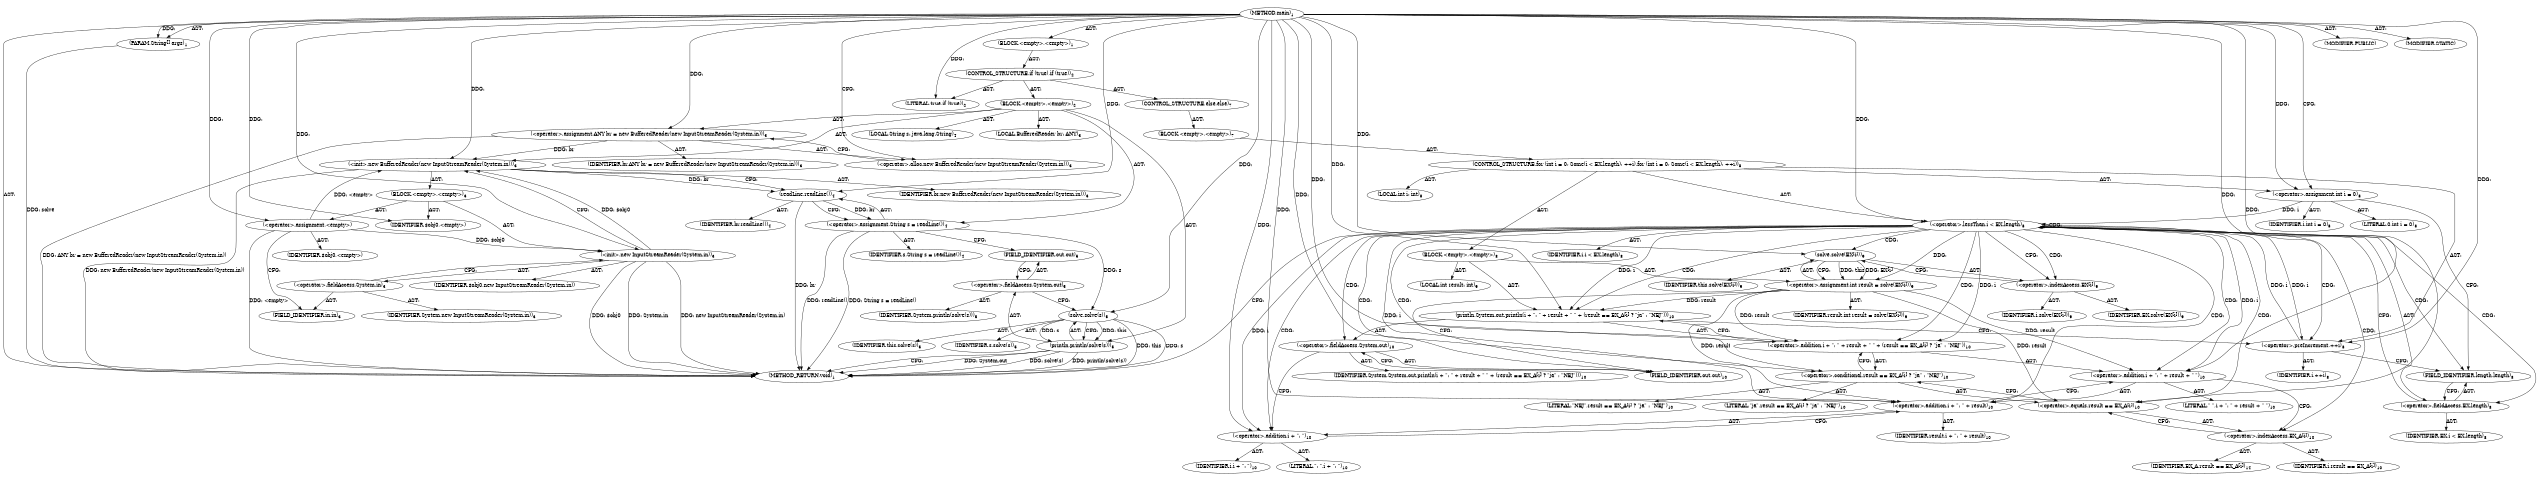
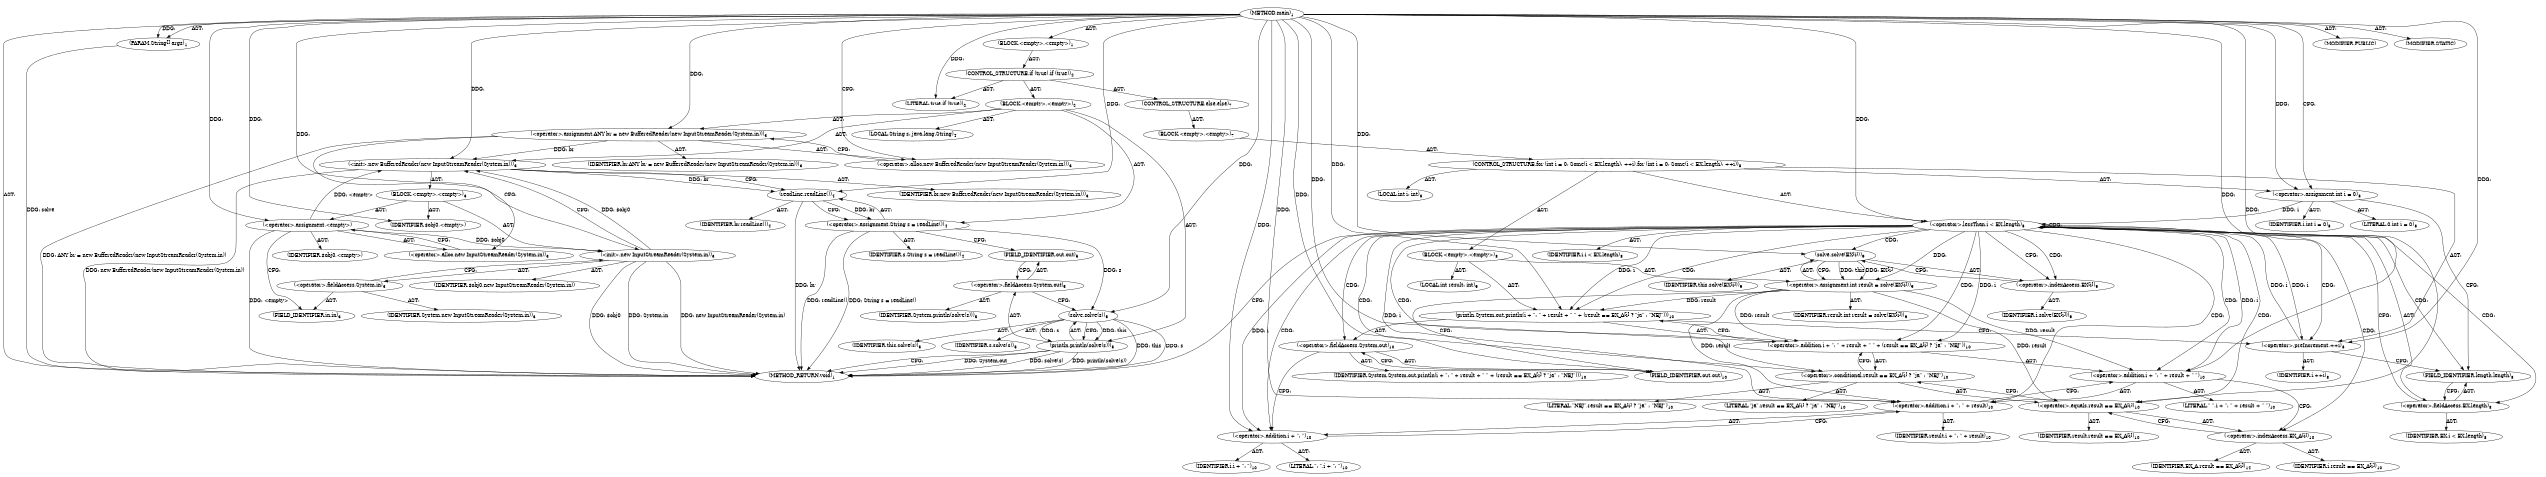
  digraph {
    n1 [label=<(METHOD,main)<SUB>1</SUB>>]
    n2 [label=<(PARAM,String[] args)<SUB>1</SUB>>]
    n3 [label=<(BLOCK,&lt;empty&gt;,&lt;empty&gt;)<SUB>1</SUB>>]
    n4 [label=<(LITERAL,true,if (true))<SUB>2</SUB>>]
    n5 [label=<(&lt;operator&gt;.assignment,ANY br = new BufferedReader(new InputStreamReader(System.in)))<SUB>3</SUB>>]
    n6 [label=<(&lt;operator&gt;.alloc,new BufferedReader(new InputStreamReader(System.in)))<SUB>3</SUB>>]
    n7 [label=<(&lt;init&gt;,new BufferedReader(new InputStreamReader(System.in)))<SUB>3</SUB>>]
    n8 [label=<(&lt;operator&gt;.assignment,&lt;empty&gt;)>]
    n9 [label=<(&lt;init&gt;,new InputStreamReader(System.in))<SUB>3</SUB>>]
    n10 [label=<(IDENTIFIER,$obj0,&lt;empty&gt;)>]
    n11 [label=<(readLine,readLine())<SUB>4</SUB>>]
    n12 [label=<(solve,solve(s))<SUB>5</SUB>>]
    n13 [label=<(&lt;operator&gt;.assignment,int i = 0)<SUB>8</SUB>>]
    n14 [label=<(&lt;operator&gt;.lessThan,i &lt; EX.length)<SUB>8</SUB>>]
    n15 [label=<(&lt;operator&gt;.preIncrement,++i)<SUB>8</SUB>>]
    n16 [label=<(solve,solve(EX[i]))<SUB>9</SUB>>]
    n17 [label=<(println,System.out.println(i + &quot;: &quot; + result + &quot; &quot; + (result == EX_A[i] ? &quot;ja&quot; : &quot;NEJ&quot;)))<SUB>10</SUB>>]
    n18 [label=<(&lt;operator&gt;.addition,i + &quot;: &quot; + result + &quot; &quot; + (result == EX_A[i] ? &quot;ja&quot; : &quot;NEJ&quot;))<SUB>10</SUB>>]
    n19 [label=<(&lt;operator&gt;.addition,i + &quot;: &quot; + result + &quot; &quot;)<SUB>10</SUB>>]
    n20 [label=<(&lt;operator&gt;.addition,i + &quot;: &quot; + result)<SUB>10</SUB>>]
    n21 [label=<(&lt;operator&gt;.addition,i + &quot;: &quot;)<SUB>10</SUB>>]
    n22 [label=<(&lt;operator&gt;.conditional,result == EX_A[i] ? &quot;ja&quot; : &quot;NEJ&quot;)<SUB>10</SUB>>]
    n23 [label=<(&lt;operator&gt;.equals,result == EX_A[i])<SUB>10</SUB>>]
    n24 [label=<(MODIFIER,PUBLIC)>]
    n25 [label=<(MODIFIER,STATIC)>]
    n26 [label=<(METHOD_RETURN,void)<SUB>1</SUB>>]
    n27 [label=<(CONTROL_STRUCTURE,if (true),if (true))<SUB>2</SUB>>]
    n28 [label=<(IDENTIFIER,br,ANY br = new BufferedReader(new InputStreamReader(System.in)))<SUB>3</SUB>>]
+   n29 [label=<(&lt;operator&gt;.alloc,new InputStreamReader(System.in))<SUB>3</SUB>>]
    n30 [label=<(IDENTIFIER,br,new BufferedReader(new InputStreamReader(System.in)))<SUB>3</SUB>>]
    n31 [label=<(BLOCK,&lt;empty&gt;,&lt;empty&gt;)<SUB>3</SUB>>]
    n32 [label=<(IDENTIFIER,$obj0,&lt;empty&gt;)>]
    n33 [label=<(FIELD_IDENTIFIER,in,in)<SUB>3</SUB>>]
    n34 [label=<(IDENTIFIER,$obj0,new InputStreamReader(System.in))>]
    n35 [label=<(&lt;operator&gt;.fieldAccess,System.in)<SUB>3</SUB>>]
    n36 [label=<(&lt;operator&gt;.assignment,String s = readLine())<SUB>4</SUB>>]
    n37 [label=<(IDENTIFIER,br,readLine())<SUB>4</SUB>>]
    n38 [label=<(println,println(solve(s)))<SUB>5</SUB>>]
    n39 [label=<(IDENTIFIER,this,solve(s))<SUB>5</SUB>>]
    n40 [label=<(IDENTIFIER,s,solve(s))<SUB>5</SUB>>]
    n41 [label=<(IDENTIFIER,i,int i = 0)<SUB>8</SUB>>]
    n42 [label=<(LITERAL,0,int i = 0)<SUB>8</SUB>>]
    n43 [label=<(FIELD_IDENTIFIER,length,length)<SUB>8</SUB>>]
    n44 [label=<(IDENTIFIER,i,i &lt; EX.length)<SUB>8</SUB>>]
    n45 [label=<(&lt;operator&gt;.fieldAccess,EX.length)<SUB>8</SUB>>]
    n46 [label=<(&lt;operator&gt;.assignment,int result = solve(EX[i]))<SUB>9</SUB>>]
    n47 [label=<(&lt;operator&gt;.indexAccess,EX[i])<SUB>9</SUB>>]
    n48 [label=<(&lt;operator&gt;.fieldAccess,System.out)<SUB>10</SUB>>]
    n49 [label=<(FIELD_IDENTIFIER,out,out)<SUB>10</SUB>>]
    n50 [label=<(&lt;operator&gt;.indexAccess,EX_A[i])<SUB>10</SUB>>]
    n51 [label=<(IDENTIFIER,i,++i)<SUB>8</SUB>>]
    n52 [label=<(IDENTIFIER,this,solve(EX[i]))<SUB>9</SUB>>]
    n53 [label=<(LITERAL,&quot; &quot;,i + &quot;: &quot; + result + &quot; &quot;)<SUB>10</SUB>>]
    n54 [label=<(IDENTIFIER,result,i + &quot;: &quot; + result)<SUB>10</SUB>>]
    n55 [label=<(IDENTIFIER,i,i + &quot;: &quot;)<SUB>10</SUB>>]
    n56 [label=<(LITERAL,&quot;: &quot;,i + &quot;: &quot;)<SUB>10</SUB>>]
    n57 [label=<(LITERAL,&quot;ja&quot;,result == EX_A[i] ? &quot;ja&quot; : &quot;NEJ&quot;)<SUB>10</SUB>>]
    n58 [label=<(LITERAL,&quot;NEJ&quot;,result == EX_A[i] ? &quot;ja&quot; : &quot;NEJ&quot;)<SUB>10</SUB>>]
+   n59 [label=<(IDENTIFIER,result,result == EX_A[i])<SUB>10</SUB>>]
    n60 [label=<(BLOCK,&lt;empty&gt;,&lt;empty&gt;)<SUB>2</SUB>>]
    n61 [label=<(CONTROL_STRUCTURE,else,else)<SUB>7</SUB>>]
-   n62 [label=<(LOCAL,BufferedReader br: ANY)<SUB>3</SUB>>]
    n63 [label=<(LOCAL,String s: java.lang.String)<SUB>4</SUB>>]
    n64 [label=<(BLOCK,&lt;empty&gt;,&lt;empty&gt;)<SUB>7</SUB>>]
    n65 [label=<(IDENTIFIER,s,String s = readLine())<SUB>4</SUB>>]
    n66 [label=<(FIELD_IDENTIFIER,out,out)<SUB>5</SUB>>]
    n67 [label=<(&lt;operator&gt;.fieldAccess,System.out)<SUB>5</SUB>>]
    n68 [label=<(IDENTIFIER,System,new InputStreamReader(System.in))<SUB>3</SUB>>]
    n69 [label=<(IDENTIFIER,System,println(solve(s)))<SUB>5</SUB>>]
    n70 [label=<(CONTROL_STRUCTURE,for (int i = 0; Some(i &lt; EX.length); ++i),for (int i = 0; Some(i &lt; EX.length); ++i))<SUB>8</SUB>>]
    n71 [label=<(LOCAL,int i: int)<SUB>8</SUB>>]
    n72 [label=<(BLOCK,&lt;empty&gt;,&lt;empty&gt;)<SUB>8</SUB>>]
    n73 [label=<(LOCAL,int result: int)<SUB>9</SUB>>]
    n74 [label=<(IDENTIFIER,EX,i &lt; EX.length)<SUB>8</SUB>>]
    n75 [label=<(IDENTIFIER,result,int result = solve(EX[i]))<SUB>9</SUB>>]
-   n76 [label=<(IDENTIFIER,EX,solve(EX[i]))<SUB>9</SUB>>]
    n77 [label=<(IDENTIFIER,i,solve(EX[i]))<SUB>9</SUB>>]
    n78 [label=<(IDENTIFIER,System,System.out.println(i + &quot;: &quot; + result + &quot; &quot; + (result == EX_A[i] ? &quot;ja&quot; : &quot;NEJ&quot;)))<SUB>10</SUB>>]
    n79 [label=<(IDENTIFIER,EX_A,result == EX_A[i])<SUB>14</SUB>>]
    n80 [label=<(IDENTIFIER,i,result == EX_A[i])<SUB>10</SUB>>]
    n1 -> n2 [label="AST: "]
    n1 -> n2 [label="DDG: "]
    n1 -> n3 [label="AST: "]
    n1 -> n4 [label="DDG: "]
    n1 -> n5 [label="DDG: "]
    n1 -> n6 [label="CFG: "]
    n1 -> n7 [label="DDG: "]
    n1 -> n8 [label="DDG: "]
    n1 -> n9 [label="DDG: "]
    n1 -> n10 [label="DDG: "]
    n1 -> n11 [label="DDG: "]
    n1 -> n12 [label="DDG: "]
    n1 -> n13 [label="CFG: "]
    n1 -> n13 [label="DDG: "]
    n1 -> n14 [label="DDG: "]
    n1 -> n15 [label="DDG: "]
    n1 -> n16 [label="DDG: "]
    n1 -> n17 [label="DDG: "]
    n1 -> n18 [label="DDG: "]
    n1 -> n19 [label="DDG: "]
    n1 -> n20 [label="DDG: "]
    n1 -> n21 [label="DDG: "]
    n1 -> n22 [label="DDG: "]
    n1 -> n23 [label="DDG: "]
    n1 -> n24 [label="AST: "]
    n1 -> n25 [label="AST: "]
    n1 -> n26 [label="AST: "]
    n2 -> n26 [label="DDG: solve"]
    n3 -> n27 [label="AST: "]
    n5 -> n6 [label="AST: "]
    n5 -> n7 [label="DDG: br"]
    n5 -> n26 [label="DDG: ANY br = new BufferedReader(new InputStreamReader(System.in))"]
    n5 -> n28 [label="AST: "]
+   n5 -> n29 [label="CFG: "]
    n6 -> n5 [label="CFG: "]
    n7 -> n11 [label="CFG: "]
    n7 -> n11 [label="DDG: br"]
    n7 -> n26 [label="DDG: new BufferedReader(new InputStreamReader(System.in))"]
    n7 -> n30 [label="AST: "]
    n7 -> n31 [label="AST: "]
    n8 -> n7 [label="DDG: &lt;empty&gt;"]
    n8 -> n9 [label="DDG: $obj0"]
    n8 -> n26 [label="DDG: &lt;empty&gt;"]
+   n8 -> n29 [label="AST: "]
    n8 -> n32 [label="AST: "]
    n8 -> n33 [label="CFG: "]
    n9 -> n7 [label="CFG: "]
    n9 -> n7 [label="DDG: $obj0"]
    n9 -> n26 [label="DDG: $obj0"]
    n9 -> n26 [label="DDG: System.in"]
    n9 -> n26 [label="DDG: new InputStreamReader(System.in)"]
    n9 -> n34 [label="AST: "]
    n9 -> n35 [label="AST: "]
    n11 -> n26 [label="DDG: br"]
    n11 -> n36 [label="CFG: "]
    n11 -> n36 [label="DDG: br"]
    n11 -> n37 [label="AST: "]
    n12 -> n26 [label="DDG: this"]
    n12 -> n26 [label="DDG: s"]
    n12 -> n38 [label="CFG: "]
    n12 -> n38 [label="DDG: this"]
    n12 -> n38 [label="DDG: s"]
    n12 -> n39 [label="AST: "]
    n12 -> n40 [label="AST: "]
    n13 -> n14 [label="DDG: i"]
    n13 -> n41 [label="AST: "]
    n13 -> n42 [label="AST: "]
    n13 -> n43 [label="CFG: "]
    n14 -> n14 [label="CDG: "]
    n14 -> n15 [label="DDG: i"]
    n14 -> n15 [label="CDG: "]
    n14 -> n16 [label="CDG: "]
    n14 -> n17 [label="DDG: i"]
    n14 -> n17 [label="CDG: "]
    n14 -> n18 [label="DDG: i"]
    n14 -> n18 [label="CDG: "]
    n14 -> n19 [label="DDG: i"]
    n14 -> n19 [label="CDG: "]
    n14 -> n20 [label="DDG: i"]
    n14 -> n20 [label="CDG: "]
    n14 -> n21 [label="DDG: i"]
    n14 -> n21 [label="CDG: "]
    n14 -> n22 [label="CDG: "]
    n14 -> n23 [label="CDG: "]
    n14 -> n26 [label="CFG: "]
    n14 -> n43 [label="CDG: "]
    n14 -> n44 [label="AST: "]
    n14 -> n45 [label="AST: "]
    n14 -> n45 [label="CDG: "]
    n14 -> n46 [label="DDG: "]
    n14 -> n47 [label="CFG: "]
    n14 -> n47 [label="CDG: "]
    n14 -> n48 [label="CDG: "]
    n14 -> n49 [label="CDG: "]
    n14 -> n50 [label="CDG: "]
    n15 -> n14 [label="DDG: i"]
    n15 -> n43 [label="CFG: "]
    n15 -> n51 [label="AST: "]
    n16 -> n46 [label="CFG: "]
    n16 -> n46 [label="DDG: this"]
    n16 -> n46 [label="DDG: EX[i]"]
    n16 -> n47 [label="AST: "]
    n16 -> n52 [label="AST: "]
    n17 -> n15 [label="CFG: "]
    n17 -> n18 [label="AST: "]
    n17 -> n48 [label="AST: "]
    n18 -> n17 [label="CFG: "]
    n18 -> n19 [label="AST: "]
    n18 -> n22 [label="AST: "]
    n19 -> n20 [label="AST: "]
    n19 -> n50 [label="CFG: "]
    n19 -> n53 [label="AST: "]
    n20 -> n19 [label="CFG: "]
    n20 -> n21 [label="AST: "]
    n20 -> n54 [label="AST: "]
    n21 -> n20 [label="CFG: "]
    n21 -> n55 [label="AST: "]
    n21 -> n56 [label="AST: "]
    n22 -> n18 [label="CFG: "]
    n22 -> n23 [label="AST: "]
    n22 -> n57 [label="AST: "]
    n22 -> n58 [label="AST: "]
    n23 -> n22 [label="CFG: "]
    n23 -> n50 [label="AST: "]
+   n23 -> n59 [label="AST: "]
    n27 -> n4 [label="AST: "]
    n27 -> n60 [label="AST: "]
    n27 -> n61 [label="AST: "]
+   n29 -> n8 [label="CFG: "]
    n31 -> n8 [label="AST: "]
    n31 -> n9 [label="AST: "]
    n31 -> n10 [label="AST: "]
    n35 -> n9 [label="CFG: "]
    n35 -> n33 [label="AST: "]
    n35 -> n68 [label="AST: "]
    n36 -> n11 [label="AST: "]
    n36 -> n12 [label="DDG: s"]
    n36 -> n26 [label="DDG: readLine()"]
    n36 -> n26 [label="DDG: String s = readLine()"]
    n36 -> n65 [label="AST: "]
    n36 -> n66 [label="CFG: "]
    n38 -> n12 [label="AST: "]
    n38 -> n26 [label="CFG: "]
    n38 -> n26 [label="DDG: System.out"]
    n38 -> n26 [label="DDG: solve(s)"]
    n38 -> n26 [label="DDG: println(solve(s))"]
    n38 -> n67 [label="AST: "]
    n43 -> n45 [label="CFG: "]
    n45 -> n14 [label="CFG: "]
    n45 -> n43 [label="AST: "]
    n45 -> n74 [label="AST: "]
    n46 -> n16 [label="AST: "]
    n46 -> n17 [label="DDG: result"]
    n46 -> n18 [label="DDG: result"]
    n46 -> n19 [label="DDG: result"]
    n46 -> n20 [label="DDG: result"]
    n46 -> n23 [label="DDG: result"]
    n46 -> n49 [label="CFG: "]
    n46 -> n75 [label="AST: "]
    n47 -> n16 [label="CFG: "]
-   n47 -> n76 [label="AST: "]
    n47 -> n77 [label="AST: "]
    n48 -> n21 [label="CFG: "]
    n48 -> n49 [label="AST: "]
    n48 -> n78 [label="AST: "]
    n49 -> n48 [label="CFG: "]
    n50 -> n23 [label="CFG: "]
    n50 -> n79 [label="AST: "]
    n50 -> n80 [label="AST: "]
    n60 -> n5 [label="AST: "]
    n60 -> n7 [label="AST: "]
    n60 -> n36 [label="AST: "]
    n60 -> n38 [label="AST: "]
-   n60 -> n62 [label="AST: "]
    n60 -> n63 [label="AST: "]
    n61 -> n64 [label="AST: "]
    n64 -> n70 [label="AST: "]
    n66 -> n67 [label="CFG: "]
    n67 -> n12 [label="CFG: "]
    n67 -> n66 [label="AST: "]
    n67 -> n69 [label="AST: "]
    n70 -> n13 [label="AST: "]
    n70 -> n14 [label="AST: "]
    n70 -> n15 [label="AST: "]
    n70 -> n71 [label="AST: "]
    n70 -> n72 [label="AST: "]
    n72 -> n17 [label="AST: "]
    n72 -> n46 [label="AST: "]
    n72 -> n73 [label="AST: "]
  }
